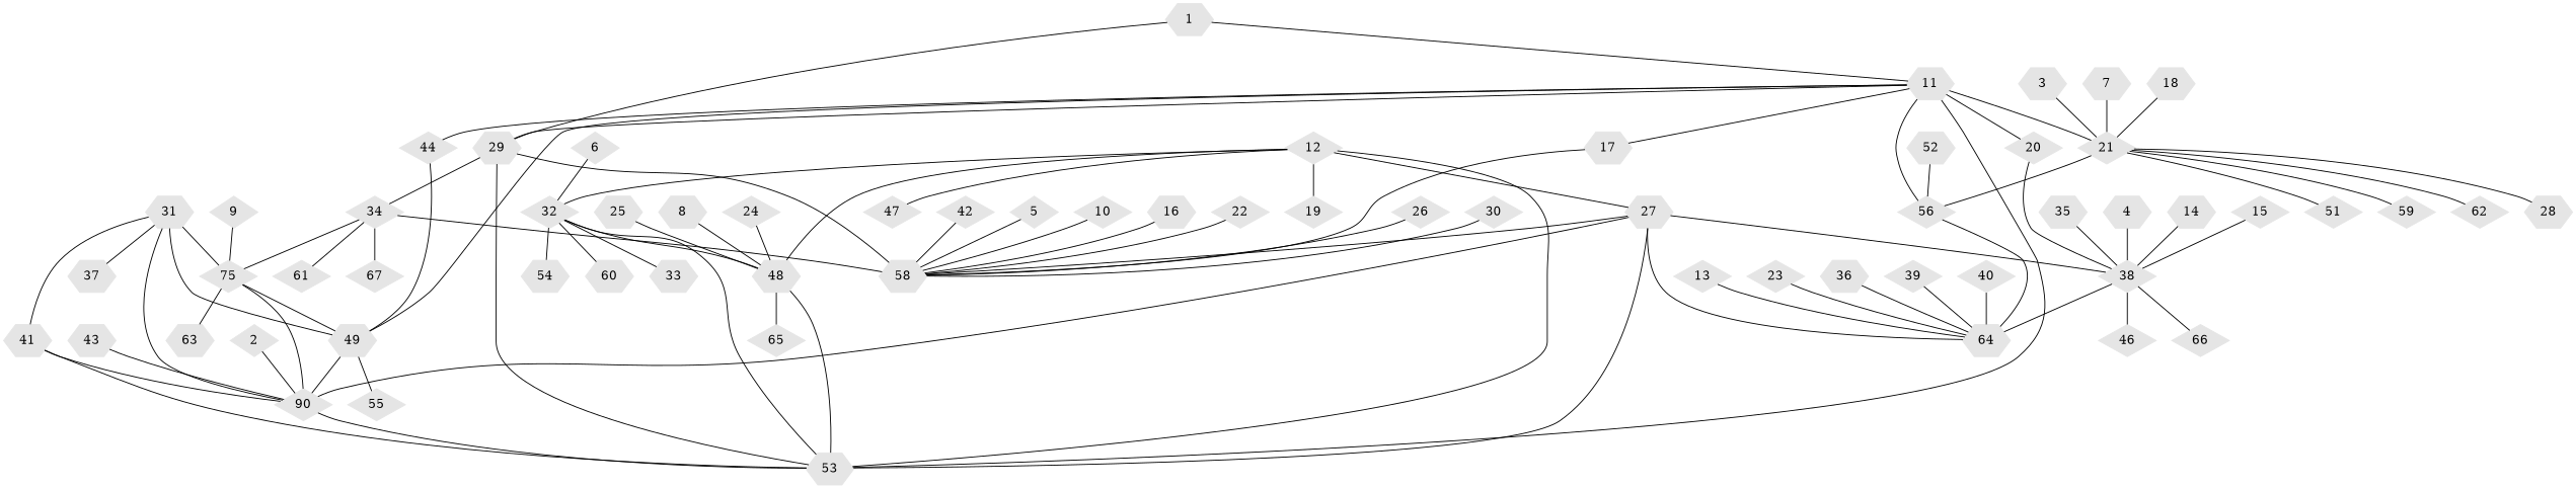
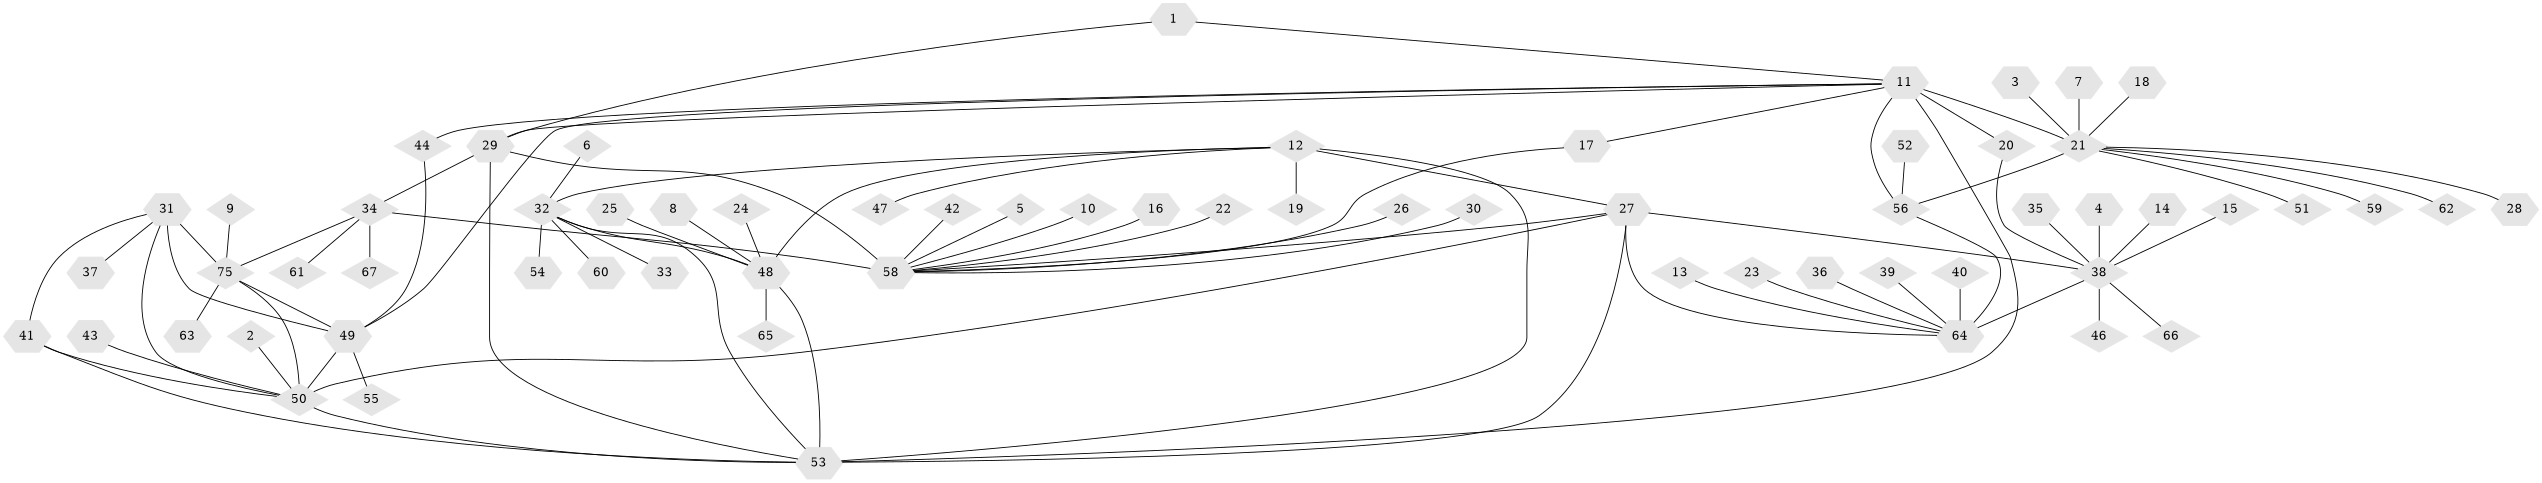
  graph {
    node [color=gray90 shape=diamond style=filled]
    edge [weight=1.0]
    1 [shape=hexagon]
    11 [shape=hexagon]
    29 [shape=hexagon]
    21
    17 [shape=hexagon]
    20
    44
    49 [shape=hexagon]
    53 [shape=hexagon]
    56
    58 [shape=hexagon]
    34
    2
-   50 [label=90]
+   50
    3 [shape=hexagon]
    28 [shape=hexagon]
    51
    59
    62
    4 [shape=hexagon]
    38
    64 [shape=hexagon]
    46
    66
    5
    6
    32
    48 [shape=hexagon]
    33 [shape=hexagon]
    54 [shape=hexagon]
    60 [shape=hexagon]
    7 [shape=hexagon]
    8 [shape=hexagon]
    65
    n35 [label=75]
    9
    63 [shape=hexagon]
    10
    55
    12
    19
    27 [shape=hexagon]
    47
    13
    14 [shape=hexagon]
    15
    16 [shape=hexagon]
    18 [shape=hexagon]
    22
    23
    24
    25 [shape=hexagon]
    26
    n54 [label=67]
    61
    30
    31 [shape=hexagon]
    37 [shape=hexagon]
    41 [shape=hexagon]
    35 [shape=hexagon]
    36 [shape=hexagon]
    39
    40
    42
    43 [shape=hexagon]
    52 [shape=hexagon]
    1 -- 11
    1 -- 29
    11 -- 29
    11 -- 21 [weight=6.0]
    11 -- 17
    11 -- 20
    11 -- 44
    11 -- 49
    11 -- 53
    11 -- 56 [weight=3.0]
    29 -- 53
    29 -- 58 [weight=3.0]
    29 -- 34 [weight=2.0]
    21 -- 56 [weight=2.0]
    21 -- 28
    21 -- 51
    21 -- 59
    21 -- 62
    17 -- 58
    20 -- 38
    44 -- 49
    49 -- 50
    49 -- 55
    56 -- 64
    34 -- 58 [weight=6.0]
    34 -- n35
    34 -- n54
    34 -- 61
    2 -- 50
    50 -- 53
    3 -- 21
    4 -- 38
    38 -- 64 [weight=6.0]
    38 -- 46
    38 -- 66
    5 -- 58
    6 -- 32
    32 -- 53 [weight=2.0]
    32 -- 48
    32 -- 33
    32 -- 54
    32 -- 60
    48 -- 53 [weight=2.0]
    48 -- 65
    7 -- 21
    8 -- 48
    n35 -- 49 [weight=3.0]
    n35 -- 50 [weight=3.0]
    n35 -- 63
    9 -- n35
    10 -- 58
    12 -- 53 [weight=4.0]
    12 -- 32 [weight=2.0]
    12 -- 48 [weight=2.0]
    12 -- 19
    12 -- 27
    12 -- 47
    27 -- 53
    27 -- 58
    27 -- 50
    27 -- 38 [weight=2.0]
    27 -- 64 [weight=3.0]
    13 -- 64
    14 -- 38
    15 -- 38
    16 -- 58
    18 -- 21
    22 -- 58
    23 -- 64
    24 -- 48
    25 -- 48
    26 -- 58
    30 -- 58
    31 -- 49
    31 -- 50
    31 -- n35 [weight=3.0]
    31 -- 37
    31 -- 41
    41 -- 53
    41 -- 50
    35 -- 38
    36 -- 64
    39 -- 64
    40 -- 64
    42 -- 58
    43 -- 50
    52 -- 56
  }
